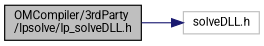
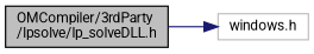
  digraph {
    rankdir=LR
    fontname=Roboto
    node [fontname=Roboto fontsize=10 shape=record style=filled]
    n1 [color=black fillcolor=grey75 fontcolor=black height=0.2 label="OMCompiler/3rdParty\l/lpsolve/lp_solveDLL.h" width=0.4]
-   n2 [color=grey75 fillcolor=white height=0.2 label="solveDLL.h" width=0.4]
+   n2 [color=grey75 fillcolor=white height=0.2 label="windows.h" width=0.4]
    n1 -> n2 [color=midnightblue fontname=Roboto fontsize=10 labelfontname=Helvetica labelfontsize=10 style=solid]
  }
